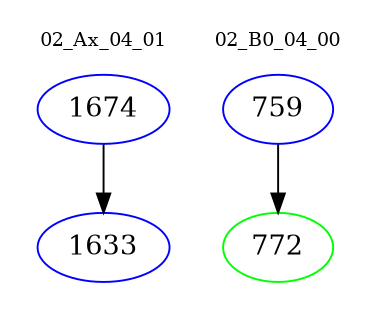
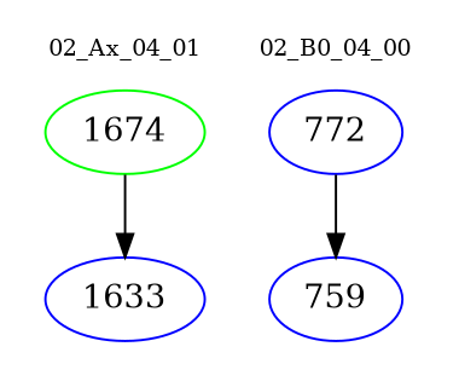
  digraph {
    node [color=green]
    edge [color=black]
-   n1 [color=blue label=1674]
+   n1 [label=1674]
    n2 [color=blue label=1633]
-   n3 [label=772]
+   n3 [color=blue label=772]
    n4 [color=blue label=759]
    subgraph cluster_1 {
      color=white
      fontsize=10
      label="02_Ax_04_01"
      n1
      n2
    }
    subgraph cluster_2 {
      color=white
      fontsize=10
      label="02_B0_04_00"
      n3
      n4
    }
    n1 -> n2
-   n4 -> n3
+   n3 -> n4
  }
